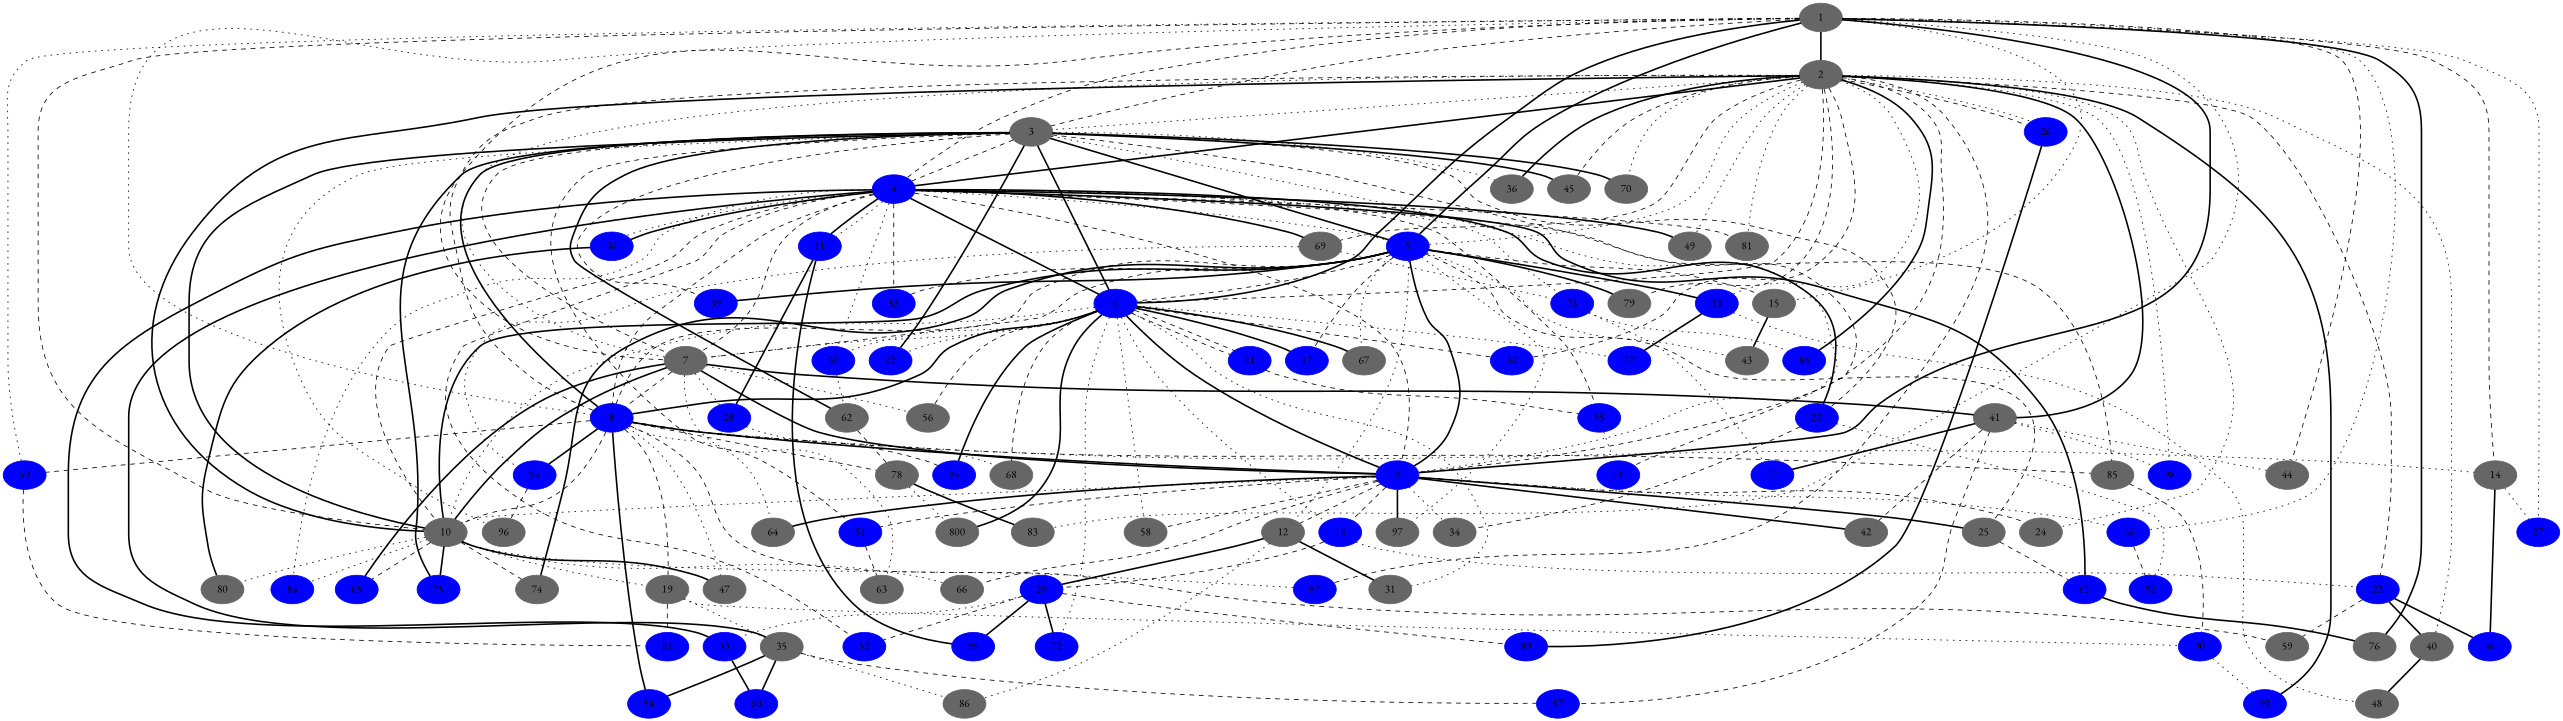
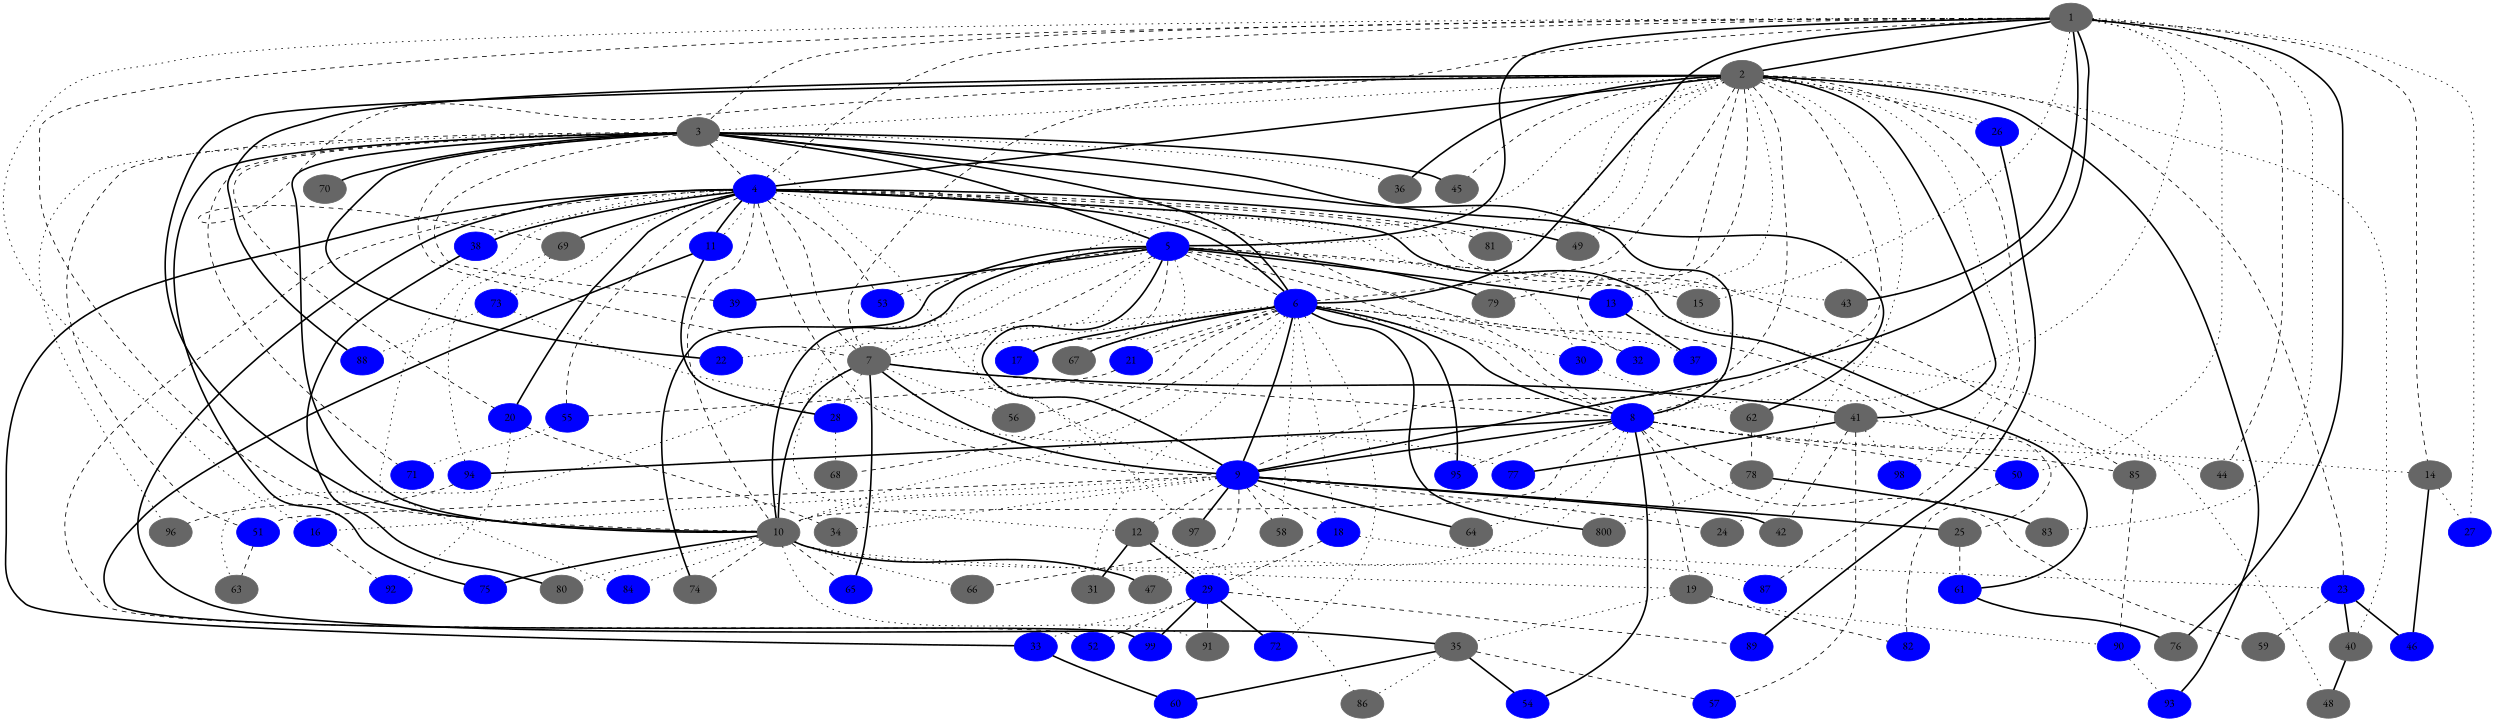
  graph {
    fontname="EB Garamond"
    node [color=blue fontname="EB Garamond" style=filled]
    edge [fontname="EB Garamond" style=dashed]
    1 [color=gray40]
    2 [color=gray40]
    3 [color=gray40]
    4
    5
    6
    7 [color=gray40]
    8
    9
    10 [color=gray40]
    14 [color=gray40]
    15 [color=gray40]
    16
    27
    43 [color=gray40]
    44 [color=gray40]
    50
    76 [color=gray40]
    83 [color=gray40]
    13
    23
    24 [color=gray40]
    26
    32
    36 [color=gray40]
    40 [color=gray40]
    41 [color=gray40]
    45 [color=gray40]
    49 [color=gray40]
    69 [color=gray40]
    70 [color=gray40]
    79 [color=gray40]
    81 [color=gray40]
    87
    88
    93
    98
    20
    22
    39
    51
    62 [color=gray40]
    71
    75
    96 [color=gray40]
    11
    30
    33
    35 [color=gray40]
    38
    52
    53
    55
    61
    73
    84
    85 [color=gray40]
    12 [color=gray40]
    17
    25 [color=gray40]
    67 [color=gray40]
    74 [color=gray40]
    97 [color=gray40]
    18
    21
    31 [color=gray40]
    37
    56 [color=gray40]
    58 [color=gray40]
    68 [color=gray40]
    72
    95
    n73 [color=gray40 label=800]
    28
    63 [color=gray40]
    65
    19 [color=gray40]
    47 [color=gray40]
    54
    59 [color=gray40]
    64 [color=gray40]
    78 [color=gray40]
    94
    34 [color=gray40]
    42 [color=gray40]
    66 [color=gray40]
    80 [color=gray40]
+   91 [color=gray40]
    46
    92
    82
    48 [color=gray40]
    89
    57
    77
    99
    60
    86 [color=gray40]
    90
    29
    1 -- 2 [style=bold]
    1 -- 3
    1 -- 4
    1 -- 5 [style=bold]
    1 -- 6 [style=bold]
    1 -- 7
    1 -- 8 [style=dotted]
    1 -- 9 [style=bold]
    1 -- 10
    1 -- 14
    1 -- 15 [style=dotted]
    1 -- 16 [style=dotted]
    1 -- 27 [style=dotted]
-   15 -- 43 [style=bold]
+   1 -- 43 [style=bold]
    1 -- 44
    1 -- 50 [style=dotted]
    1 -- 76 [style=bold]
    1 -- 83 [style=dotted]
    2 -- 3 [style=dotted]
    2 -- 4 [style=bold]
    2 -- 5 [style=dotted]
    2 -- 6
    2 -- 7 [style=dotted]
    2 -- 8
    2 -- 9
    2 -- 10 [style=bold]
    2 -- 13 [style=dotted]
    2 -- 23
    2 -- 24 [style=dotted]
    2 -- 26
    2 -- 26 [style=dotted]
    2 -- 32
    2 -- 36 [style=bold]
    2 -- 40 [style=dotted]
    2 -- 41 [style=bold]
    2 -- 45
    2 -- 49 [style=dotted]
    2 -- 69
-   2 -- 70 [style=dotted]
    2 -- 79
    2 -- 81 [style=dotted]
    2 -- 87
    2 -- 88 [style=bold]
    2 -- 93 [style=bold]
    2 -- 98 [style=dotted]
    3 -- 4
    3 -- 5 [style=bold]
    3 -- 6 [style=bold]
    3 -- 7
    3 -- 8 [style=bold]
    3 -- 9 [style=dotted]
    3 -- 10 [style=bold]
    3 -- 36 [style=dotted]
    3 -- 45 [style=bold]
    3 -- 70 [style=bold]
    3 -- 20
    3 -- 22 [style=bold]
    3 -- 39
    3 -- 51
    3 -- 62 [style=bold]
    3 -- 71
    3 -- 75 [style=bold]
    3 -- 96 [style=dotted]
    4 -- 5 [style=dotted]
    4 -- 6 [style=bold]
    4 -- 7
    4 -- 8
    4 -- 9
    4 -- 10
    4 -- 49 [style=bold]
    4 -- 69 [style=bold]
    4 -- 81
    4 -- 20 [style=bold]
    4 -- 11 [style=bold]
    4 -- 11 [style=dotted]
    4 -- 30 [style=dotted]
    4 -- 33 [style=bold]
    4 -- 35 [style=bold]
    4 -- 38 [style=dotted]
    4 -- 38 [style=bold]
    4 -- 52
    4 -- 53
    4 -- 55
    4 -- 61 [style=bold]
    4 -- 73 [style=dotted]
    4 -- 84 [style=dotted]
    4 -- 85
    5 -- 6
    5 -- 7
    5 -- 8
    5 -- 9 [style=bold]
    5 -- 10 [style=bold]
    5 -- 15
    5 -- 43 [style=dotted]
    5 -- 13 [style=bold]
    5 -- 79 [style=bold]
    5 -- 39 [style=bold]
    5 -- 53
    5 -- 12 [style=dotted]
    5 -- 17
    5 -- 25
    5 -- 67 [style=dotted]
    5 -- 74 [style=bold]
    5 -- 97 [style=dotted]
    6 -- 7 [style=dotted]
    6 -- 8 [style=bold]
    6 -- 9 [style=bold]
    6 -- 10 [style=dotted]
    6 -- 32
    6 -- 22 [style=dotted]
    6 -- 30 [style=dotted]
    6 -- 17 [style=bold]
    6 -- 67 [style=bold]
    6 -- 18 [style=dotted]
    6 -- 21
    6 -- 21
    6 -- 31 [style=dotted]
    6 -- 37 [style=dotted]
    6 -- 56
    6 -- 58 [style=dotted]
    6 -- 68
    6 -- 72 [style=dotted]
    6 -- 95 [style=bold]
    6 -- n73 [style=bold]
    7 -- 8
    7 -- 9 [style=bold]
    7 -- 10 [style=bold]
    7 -- 41 [style=bold]
    7 -- 56 [style=dotted]
    7 -- 28 [style=dotted]
    7 -- 63 [style=dotted]
    7 -- 65 [style=bold]
    8 -- 9 [style=bold]
    8 -- 10
    8 -- 14 [style=dotted]
    8 -- 50
    8 -- 85
    8 -- 95
    8 -- 19
    8 -- 47 [style=dotted]
    8 -- 54 [style=bold]
    8 -- 59
    8 -- 64 [style=dotted]
    8 -- 78
    8 -- 94 [style=bold]
    9 -- 10 [style=dotted]
    9 -- 16 [style=dotted]
    9 -- 24
    9 -- 51
    9 -- 12
    9 -- 25 [style=bold]
    9 -- 97 [style=bold]
    9 -- 18
    9 -- 58
    9 -- 64 [style=bold]
    9 -- 34 [style=dotted]
    9 -- 42 [style=bold]
    9 -- 66
    10 -- 87 [style=dotted]
    10 -- 75 [style=bold]
    10 -- 84 [style=dotted]
    10 -- 74
    10 -- 65
    10 -- 19 [style=dotted]
    10 -- 47 [style=bold]
    10 -- 66 [style=dotted]
    10 -- 80 [style=dotted]
+   10 -- 91 [style=dotted]
    14 -- 27 [style=dotted]
    14 -- 46 [style=bold]
    16 -- 92
    50 -- 82
    13 -- 37 [style=bold]
    13 -- 48 [style=dotted]
    23 -- 40 [style=bold]
    23 -- 59
    23 -- 46 [style=bold]
    26 -- 89 [style=bold]
    40 -- 48 [style=bold]
    41 -- 44 [style=dotted]
    41 -- 98 [style=dotted]
    41 -- 42
    41 -- 57
    41 -- 77 [style=bold]
    69 -- 73 [style=dotted]
    69 -- 94 [style=dotted]
    20 -- 34
    20 -- 92 [style=dotted]
    51 -- 63
    62 -- 78
    11 -- 28 [style=bold]
    11 -- 99 [style=bold]
    30 -- 62 [style=dotted]
    33 -- 60 [style=bold]
    35 -- 54 [style=bold]
    35 -- 57
    35 -- 60 [style=bold]
    35 -- 86 [style=dotted]
    38 -- 80 [style=bold]
    55 -- 71 [style=dotted]
    61 -- 76 [style=bold]
    73 -- 88 [style=dotted]
    73 -- 77 [style=dotted]
    85 -- 90
    12 -- 31 [style=bold]
    12 -- 86 [style=dotted]
    12 -- 29 [style=bold]
    25 -- 61
    18 -- 23 [style=dotted]
    18 -- 29
    21 -- 55
    28 -- 68 [style=dotted]
    19 -- 35 [style=dotted]
    19 -- 82
    19 -- 90 [style=dotted]
    78 -- 83 [style=bold]
    78 -- n73 [style=dotted]
    94 -- 96
    90 -- 93 [style=dotted]
    29 -- 33 [style=dotted]
    29 -- 52
    29 -- 72 [style=bold]
+   29 -- 91
    29 -- 89
    29 -- 99 [style=bold]
  }
